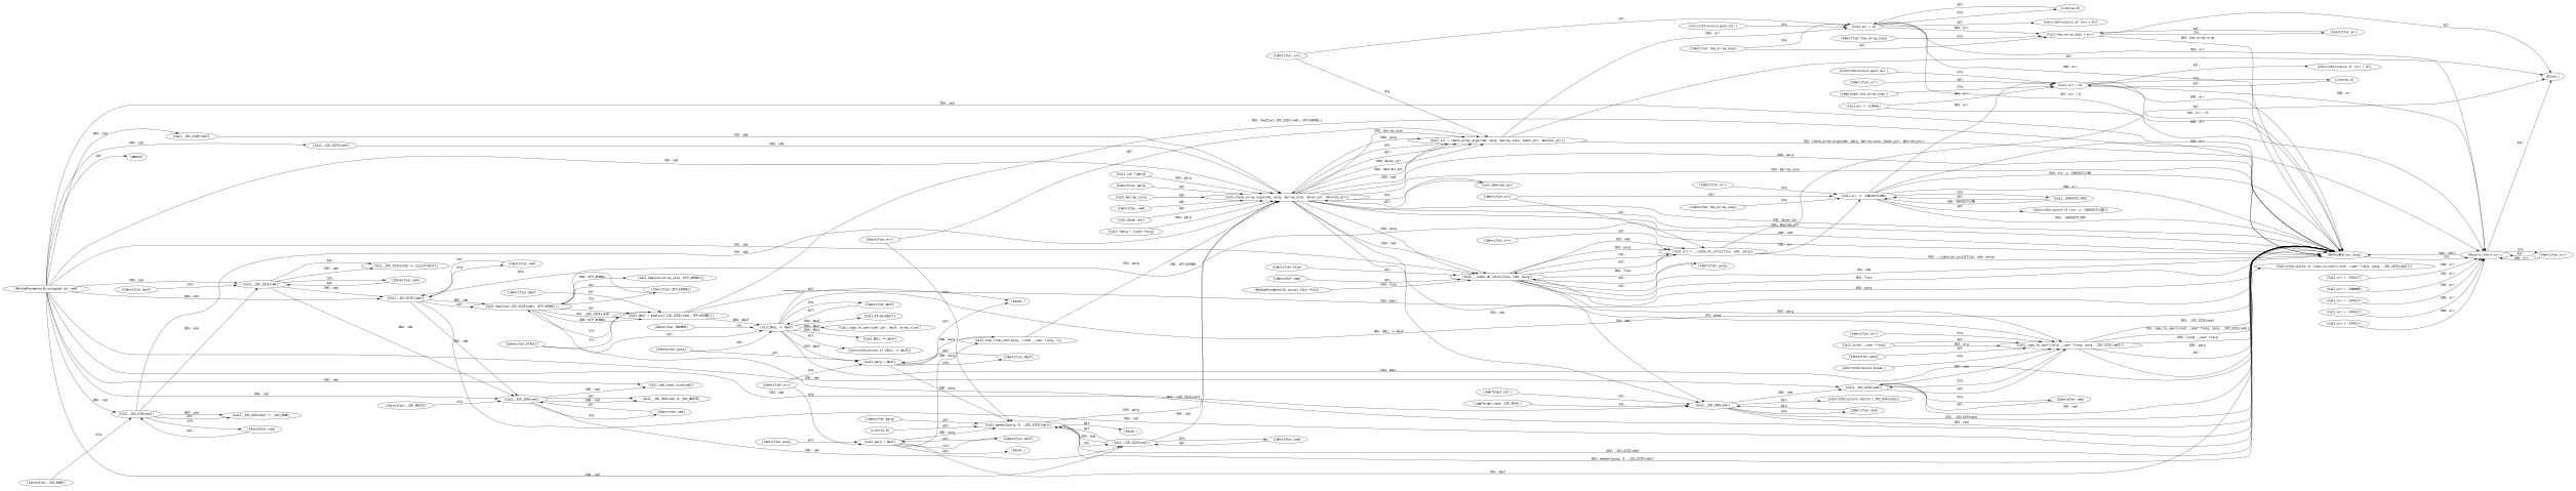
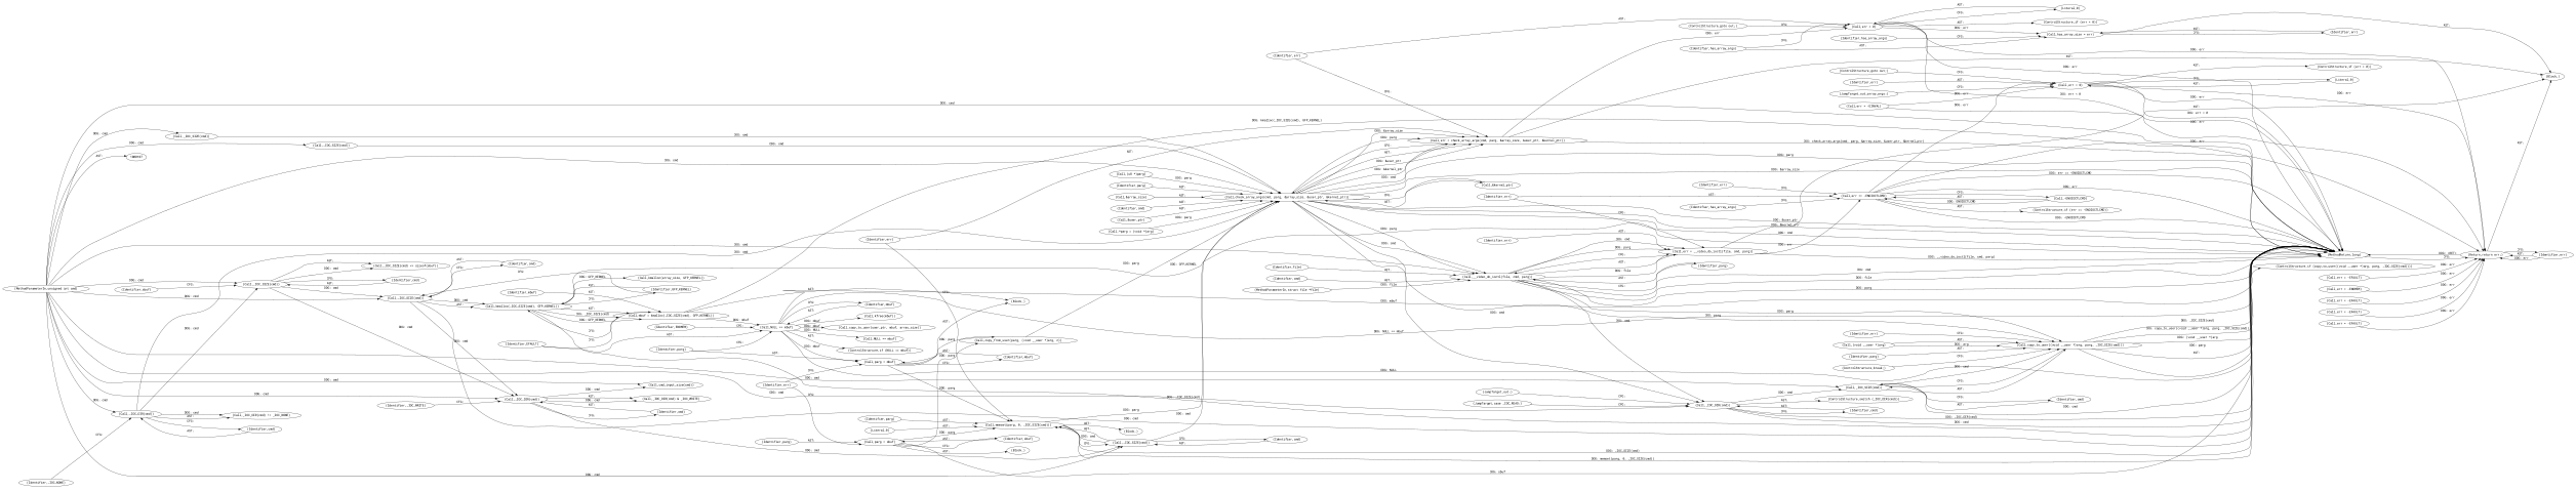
  digraph {
    fontname="Roboto Mono"
    rankdir=LR
    node [fontname="Roboto Mono"]
    edge [fontname="Roboto Mono"]
    n1 [label="(Call,memset(parg, 0, _IOC_SIZE(cmd)))"]
    n2 [label="(Call,_IOC_SIZE(cmd))"]
    n3 [label="(Call,check_array_args(cmd, parg, &array_size, &user_ptr, &kernel_ptr))"]
    n4 [label="(Block,)"]
    n5 [label="(MethodReturn,long)"]
    n6 [label="(Identifier,cmd)"]
    n7 [label="(Call,__video_do_ioctl(file, cmd, parg))"]
    n8 [label="(Call,_IOC_DIR(cmd))"]
    n9 [label="(Call,err = check_array_args(cmd, parg, &array_size, &user_ptr, &kernel_ptr))"]
    n10 [label="(Call,copy_to_user((void __user *)arg, parg, _IOC_SIZE(cmd)))"]
    n11 [label="(Call,&kernel_ptr)"]
    n12 [label="(Return,return err;)"]
    n13 [label="(Call,parg = sbuf)"]
    n14 [label="(Identifier,sbuf)"]
    n15 [label="(Call,copy_from_user(parg, (void __user *)arg, n))"]
    n16 [label="(Block,)"]
    n17 [label="(Call,parg = mbuf)"]
    n18 [label="(Block,)"]
    n19 [label="(Identifier,mbuf)"]
    n20 [label="(Call,NULL == mbuf)"]
    n21 [label="(Call,NULL == mbuf)"]
    n22 [label="(ControlStructure,if (NULL == mbuf))"]
    n23 [label="(Identifier,mbuf)"]
    n24 [label="(Call,kfree(mbuf))"]
    n25 [label="(Call,copy_to_user(user_ptr, mbuf, array_size))"]
    n26 [label="(Call,mbuf = kmalloc(_IOC_SIZE(cmd), GFP_KERNEL))"]
    n27 [label="(Call,kmalloc(_IOC_SIZE(cmd), GFP_KERNEL))"]
    n28 [label="(Identifier,GFP_KERNEL)"]
    n29 [label="(Call,kmalloc(array_size, GFP_KERNEL))"]
    n30 [label="(Call,_IOC_SIZE(cmd))"]
    n31 [label="(Call,_IOC_DIR(cmd))"]
    n32 [label="(Identifier,cmd)"]
    n33 [label="(Call,cmd_input_size(cmd))"]
    n34 [label="(Call,_IOC_DIR(cmd) & _IOC_WRITE)"]
    n35 [label="(Identifier,cmd)"]
    n36 [label="(Call,_IOC_SIZE(cmd))"]
    n37 [label="(Identifier,cmd)"]
    n38 [label="(Call,_IOC_SIZE(cmd) <= sizeof(sbuf))"]
    n39 [label="(Call,_IOC_DIR(cmd))"]
    n40 [label="(Identifier,cmd)"]
    n41 [label="(Call,_IOC_DIR(cmd) != _IOC_NONE)"]
    n42 [label="(MethodParameterIn,unsigned int cmd)"]
    n43 [label="(Call,_IOC_SIZE(cmd))"]
    n44 [label="(Call,_IOC_SIZE(cmd))"]
    n45 [label="(Call,_IOC_SIZE(cmd))"]
    1000107
    n47 [label="(Call,err = __video_do_ioctl(file, cmd, parg))"]
    n48 [label="(Identifier,parg)"]
    n49 [label="(Identifier,cmd)"]
    n50 [label="(ControlStructure,switch (_IOC_DIR(cmd)))"]
    n51 [label="(Identifier,cmd)"]
    n52 [label="(Call,err < 0)"]
    n53 [label="(Block,)"]
    n54 [label="(ControlStructure,if (copy_to_user((void __user *)arg, parg, _IOC_SIZE(cmd))))"]
    n55 [label="(Call,has_array_size = err)"]
    n56 [label="(ControlStructure,if (err < 0))"]
    n57 [label="(Literal,0)"]
    n58 [label="(Identifier,err)"]
    n59 [label="(Identifier,err)"]
    n60 [label="(Call,err == -ENOIOCTLCMD)"]
    n61 [label="(Call,err < 0)"]
    n62 [label="(Call,-ENOIOCTLCMD)"]
    n63 [label="(ControlStructure,if (err == -ENOIOCTLCMD))"]
    n64 [label="(Literal,0)"]
    n65 [label="(ControlStructure,if (err < 0))"]
    n66 [label="(Identifier,parg)"]
    n67 [label="(Identifier,err)"]
    n68 [label="(Call,err = -ENOMEM)"]
    n69 [label="(Call,err = -EFAULT)"]
    n70 [label="(Identifier,err)"]
    n71 [label="(Call,&array_size)"]
    n72 [label="(Identifier,cmd)"]
    n73 [label="(Identifier,cmd)"]
    n74 [label="(Identifier,sbuf)"]
    n75 [label="(Call,(void __user *)arg)"]
    n76 [label="(Identifier,err)"]
    n77 [label="(Identifier,err)"]
    n78 [label="(JumpTarget,case _IOC_READ:)"]
    n79 [label="(Identifier,parg)"]
    n80 [label="(ControlStructure,break;)"]
    n81 [label="(Identifier,_IOC_NONE)"]
    n82 [label="(Identifier,parg)"]
    n83 [label="(MethodParameterIn,struct file *file)"]
    n84 [label="(JumpTarget,out:)"]
    n85 [label="(Call,&user_ptr)"]
    n86 [label="(ControlStructure,goto out;)"]
    n87 [label="(Call,err = -EINVAL)"]
    n88 [label="(Identifier,err)"]
    n89 [label="(Identifier,file)"]
    n90 [label="(Literal,0)"]
    n91 [label="(Identifier,ENOMEM)"]
    n92 [label="(JumpTarget,out_array_args:)"]
    n93 [label="(Identifier,has_array_args)"]
    n94 [label="(Call,*parg = (void *)arg)"]
    n95 [label="(ControlStructure,goto out;)"]
    n96 [label="(Identifier,err)"]
    n97 [label="(Identifier,err)"]
    n98 [label="(Identifier,mbuf)"]
    n99 [label="(Identifier,has_array_args)"]
    n100 [label="(Call,err = -EFAULT)"]
    n101 [label="(Identifier,_IOC_WRITE)"]
    n102 [label="(Call,err = -EFAULT)"]
    n103 [label="(Call,(u8 *)parg)"]
    n104 [label="(Identifier,err)"]
    n105 [label="(Identifier,parg)"]
    n106 [label="(Call,err = -EFAULT)"]
    n107 [label="(Identifier,parg)"]
    n108 [label="(Identifier,has_array_args)"]
    n109 [label="(Identifier,EFAULT)"]
    n1 -> n2 [label="CFG: "]
    n1 -> n3 [label="DDG: parg"]
    n1 -> n4 [label="AST: "]
    n1 -> n5 [label="DDG: memset(parg, 0, _IOC_SIZE(cmd))"]
    n1 -> n5 [label="DDG: _IOC_SIZE(cmd)"]
    n2 -> n1 [label="AST: "]
    n2 -> n1 [label="DDG: cmd"]
    n2 -> n3 [label="DDG: cmd"]
    n2 -> n6 [label="CFG: "]
    n3 -> n5 [label="DDG: parg"]
    n3 -> n5 [label="DDG: &array_size"]
    n3 -> n5 [label="DDG: &user_ptr"]
    n3 -> n5 [label="DDG: &kernel_ptr"]
    n3 -> n5 [label="DDG: cmd"]
    n3 -> n7 [label="DDG: cmd"]
    n3 -> n7 [label="DDG: parg"]
    n3 -> n8 [label="DDG: cmd"]
    n3 -> n9 [label="AST: "]
    n3 -> n9 [label="DDG: &user_ptr"]
    n3 -> n9 [label="DDG: &kernel_ptr"]
    n3 -> n9 [label="DDG: cmd"]
    n3 -> n9 [label="DDG: &array_size"]
    n3 -> n9 [label="DDG: parg"]
    n3 -> n10 [label="DDG: parg"]
    n3 -> n11 [label="CFG: "]
    n5 -> n12 [label="CFG: "]
    n6 -> n2 [label="AST: "]
    n7 -> n5 [label="DDG: cmd"]
    n7 -> n5 [label="DDG: file"]
    n7 -> n5 [label="DDG: parg"]
    n7 -> n8 [label="DDG: cmd"]
    n7 -> n10 [label="DDG: parg"]
    n7 -> n47 [label="AST: "]
    n7 -> n47 [label="DDG: file"]
    n7 -> n47 [label="DDG: cmd"]
    n7 -> n47 [label="DDG: parg"]
    n7 -> n48 [label="CFG: "]
    n8 -> n5 [label="DDG: _IOC_DIR(cmd)"]
    n8 -> n5 [label="DDG: cmd"]
    n8 -> n43 [label="DDG: cmd"]
    n8 -> n49 [label="CFG: "]
    n8 -> n50 [label="AST: "]
    n9 -> n3 [label="CFG: "]
    n9 -> n5 [label="DDG: check_array_args(cmd, parg, &array_size, &user_ptr, &kernel_ptr)"]
    n9 -> n52 [label="DDG: err"]
    n9 -> n53 [label="AST: "]
    n10 -> n5 [label="DDG: copy_to_user((void __user *)arg, parg, _IOC_SIZE(cmd))"]
    n10 -> n5 [label="DDG: (void __user *)arg"]
    n10 -> n5 [label="DDG: parg"]
    n10 -> n5 [label="DDG: _IOC_SIZE(cmd)"]
    n10 -> n43 [label="CFG: "]
    n10 -> n54 [label="AST: "]
    n11 -> n3 [label="AST: "]
    n12 -> n5 [label="DDG: <RET>"]
    n12 -> n53 [label="AST: "]
    n12 -> n59 [label="CFG: "]
    n13 -> n1 [label="DDG: parg"]
    n13 -> n5 [label="DDG: sbuf"]
    n13 -> n14 [label="CFG: "]
    n13 -> n15 [label="DDG: parg"]
    n13 -> n16 [label="AST: "]
    n14 -> n13 [label="AST: "]
    n15 -> n3 [label="DDG: parg"]
    n17 -> n1 [label="DDG: parg"]
    n17 -> n15 [label="DDG: parg"]
    n17 -> n18 [label="AST: "]
    n17 -> n19 [label="CFG: "]
    n19 -> n17 [label="AST: "]
    n20 -> n5 [label="DDG: mbuf"]
    n20 -> n5 [label="DDG: NULL == mbuf"]
    n20 -> n5 [label="DDG: NULL"]
    n20 -> n17 [label="DDG: mbuf"]
    n20 -> n21 [label="DDG: NULL"]
    n20 -> n22 [label="AST: "]
    n20 -> n23 [label="CFG: "]
    n20 -> n24 [label="DDG: mbuf"]
    n20 -> n25 [label="DDG: mbuf"]
    n23 -> n20 [label="AST: "]
    n26 -> n5 [label="DDG: kmalloc(_IOC_SIZE(cmd), GFP_KERNEL)"]
    n26 -> n18 [label="AST: "]
    n26 -> n20 [label="DDG: mbuf"]
    n26 -> n27 [label="CFG: "]
    n27 -> n5 [label="DDG: GFP_KERNEL"]
    n27 -> n5 [label="DDG: _IOC_SIZE(cmd)"]
    n27 -> n26 [label="AST: "]
    n27 -> n26 [label="DDG: _IOC_SIZE(cmd)"]
    n27 -> n26 [label="DDG: GFP_KERNEL"]
    n27 -> n28 [label="CFG: "]
    n27 -> n29 [label="DDG: GFP_KERNEL"]
    n28 -> n27 [label="AST: "]
    n28 -> n30 [label="CFG: "]
    n30 -> n5 [label="DDG: cmd"]
    n30 -> n27 [label="AST: "]
    n30 -> n27 [label="DDG: cmd"]
    n30 -> n31 [label="DDG: cmd"]
    n30 -> n32 [label="CFG: "]
    n31 -> n2 [label="DDG: cmd"]
    n31 -> n33 [label="DDG: cmd"]
    n31 -> n34 [label="AST: "]
    n31 -> n34 [label="DDG: cmd"]
    n31 -> n35 [label="CFG: "]
    n32 -> n30 [label="AST: "]
    n35 -> n31 [label="AST: "]
    n36 -> n30 [label="DDG: cmd"]
    n36 -> n31 [label="DDG: cmd"]
    n36 -> n37 [label="CFG: "]
    n36 -> n38 [label="AST: "]
    n36 -> n38 [label="DDG: cmd"]
    n37 -> n36 [label="AST: "]
    n39 -> n3 [label="DDG: cmd"]
    n39 -> n36 [label="DDG: cmd"]
    n39 -> n40 [label="CFG: "]
    n39 -> n41 [label="AST: "]
    n39 -> n41 [label="DDG: cmd"]
    n40 -> n39 [label="AST: "]
    n42 -> n2 [label="DDG: cmd"]
    n42 -> n3 [label="DDG: cmd"]
    n42 -> n5 [label="DDG: cmd"]
    n42 -> n7 [label="DDG: cmd"]
    n42 -> n8 [label="DDG: cmd"]
    n42 -> n30 [label="DDG: cmd"]
    n42 -> n31 [label="DDG: cmd"]
    n42 -> n33 [label="DDG: cmd"]
    n42 -> n36 [label="DDG: cmd"]
    n42 -> n39 [label="DDG: cmd"]
    n42 -> n43 [label="DDG: cmd"]
    n42 -> n44 [label="DDG: cmd"]
    n42 -> n45 [label="DDG: cmd"]
    n42 -> 1000107 [label="AST: "]
    n43 -> n5 [label="DDG: cmd"]
    n43 -> n10 [label="AST: "]
    n43 -> n10 [label="DDG: cmd"]
    n43 -> n51 [label="CFG: "]
    n44 -> n3 [label="DDG: cmd"]
    n45 -> n3 [label="DDG: cmd"]
    n47 -> n5 [label="DDG: __video_do_ioctl(file, cmd, parg)"]
    n47 -> n7 [label="CFG: "]
    n47 -> n53 [label="AST: "]
    n47 -> n60 [label="DDG: err"]
    n48 -> n7 [label="AST: "]
    n49 -> n8 [label="AST: "]
    n51 -> n43 [label="AST: "]
    n52 -> n5 [label="DDG: err < 0"]
    n52 -> n5 [label="DDG: err"]
    n52 -> n12 [label="DDG: err"]
    n52 -> n55 [label="DDG: err"]
    n52 -> n56 [label="AST: "]
    n52 -> n57 [label="CFG: "]
-   n55 -> n5 [label="DDG: has_array_args"]
    n55 -> n53 [label="AST: "]
    n55 -> n58 [label="CFG: "]
    n57 -> n52 [label="AST: "]
    n58 -> n55 [label="AST: "]
    n59 -> n12 [label="AST: "]
    n59 -> n12 [label="DDG: err"]
    n60 -> n5 [label="DDG: -ENOIOCTLCMD"]
    n60 -> n5 [label="DDG: err == -ENOIOCTLCMD"]
    n60 -> n5 [label="DDG: err"]
    n60 -> n12 [label="DDG: err"]
    n60 -> n61 [label="DDG: err"]
    n60 -> n62 [label="CFG: "]
    n60 -> n63 [label="AST: "]
    n61 -> n5 [label="DDG: err < 0"]
    n61 -> n5 [label="DDG: err"]
    n61 -> n12 [label="DDG: err"]
    n61 -> n64 [label="CFG: "]
    n61 -> n65 [label="AST: "]
    n62 -> n60 [label="AST: "]
    n62 -> n60 [label="DDG: ENOIOCTLCMD"]
    n64 -> n61 [label="AST: "]
    n66 -> n3 [label="AST: "]
    n67 -> n9 [label="CFG: "]
    n67 -> n52 [label="AST: "]
    n68 -> n12 [label="DDG: err"]
    n69 -> n12 [label="DDG: err"]
    n70 -> n13 [label="CFG: "]
    n70 -> n17 [label="CFG: "]
    n71 -> n3 [label="AST: "]
    n72 -> n7 [label="AST: "]
    n73 -> n3 [label="AST: "]
    n74 -> n36 [label="CFG: "]
    n75 -> n10 [label="AST: "]
    n75 -> n10 [label="DDG: arg"]
    n76 -> n1 [label="CFG: "]
    n76 -> n9 [label="AST: "]
    n77 -> n47 [label="CFG: "]
    n77 -> n60 [label="AST: "]
    n78 -> n8 [label="CFG: "]
    n79 -> n10 [label="AST: "]
    n80 -> n10 [label="CFG: "]
    n81 -> n39 [label="CFG: "]
    n82 -> n13 [label="AST: "]
    n83 -> n7 [label="DDG: file"]
    n84 -> n8 [label="CFG: "]
    n85 -> n3 [label="AST: "]
    n86 -> n52 [label="CFG: "]
    n87 -> n12 [label="DDG: err"]
    n87 -> n61 [label="DDG: err"]
    n88 -> n61 [label="AST: "]
    n89 -> n7 [label="AST: "]
    n90 -> n1 [label="AST: "]
    n91 -> n20 [label="CFG: "]
    n92 -> n61 [label="CFG: "]
    n93 -> n52 [label="CFG: "]
    n93 -> n55 [label="AST: "]
    n94 -> n3 [label="DDG: parg"]
    n95 -> n61 [label="CFG: "]
    n96 -> n47 [label="AST: "]
    n97 -> n60 [label="CFG: "]
    n98 -> n26 [label="AST: "]
    n99 -> n55 [label="CFG: "]
    n100 -> n12 [label="DDG: err"]
    n101 -> n31 [label="CFG: "]
    n102 -> n12 [label="DDG: err"]
    n103 -> n3 [label="DDG: parg"]
    n104 -> n10 [label="CFG: "]
    n105 -> n1 [label="AST: "]
    n106 -> n12 [label="DDG: err"]
    n107 -> n17 [label="AST: "]
    n107 -> n20 [label="CFG: "]
    n108 -> n60 [label="CFG: "]
    n109 -> n20 [label="AST: "]
    n109 -> n26 [label="CFG: "]
  }
